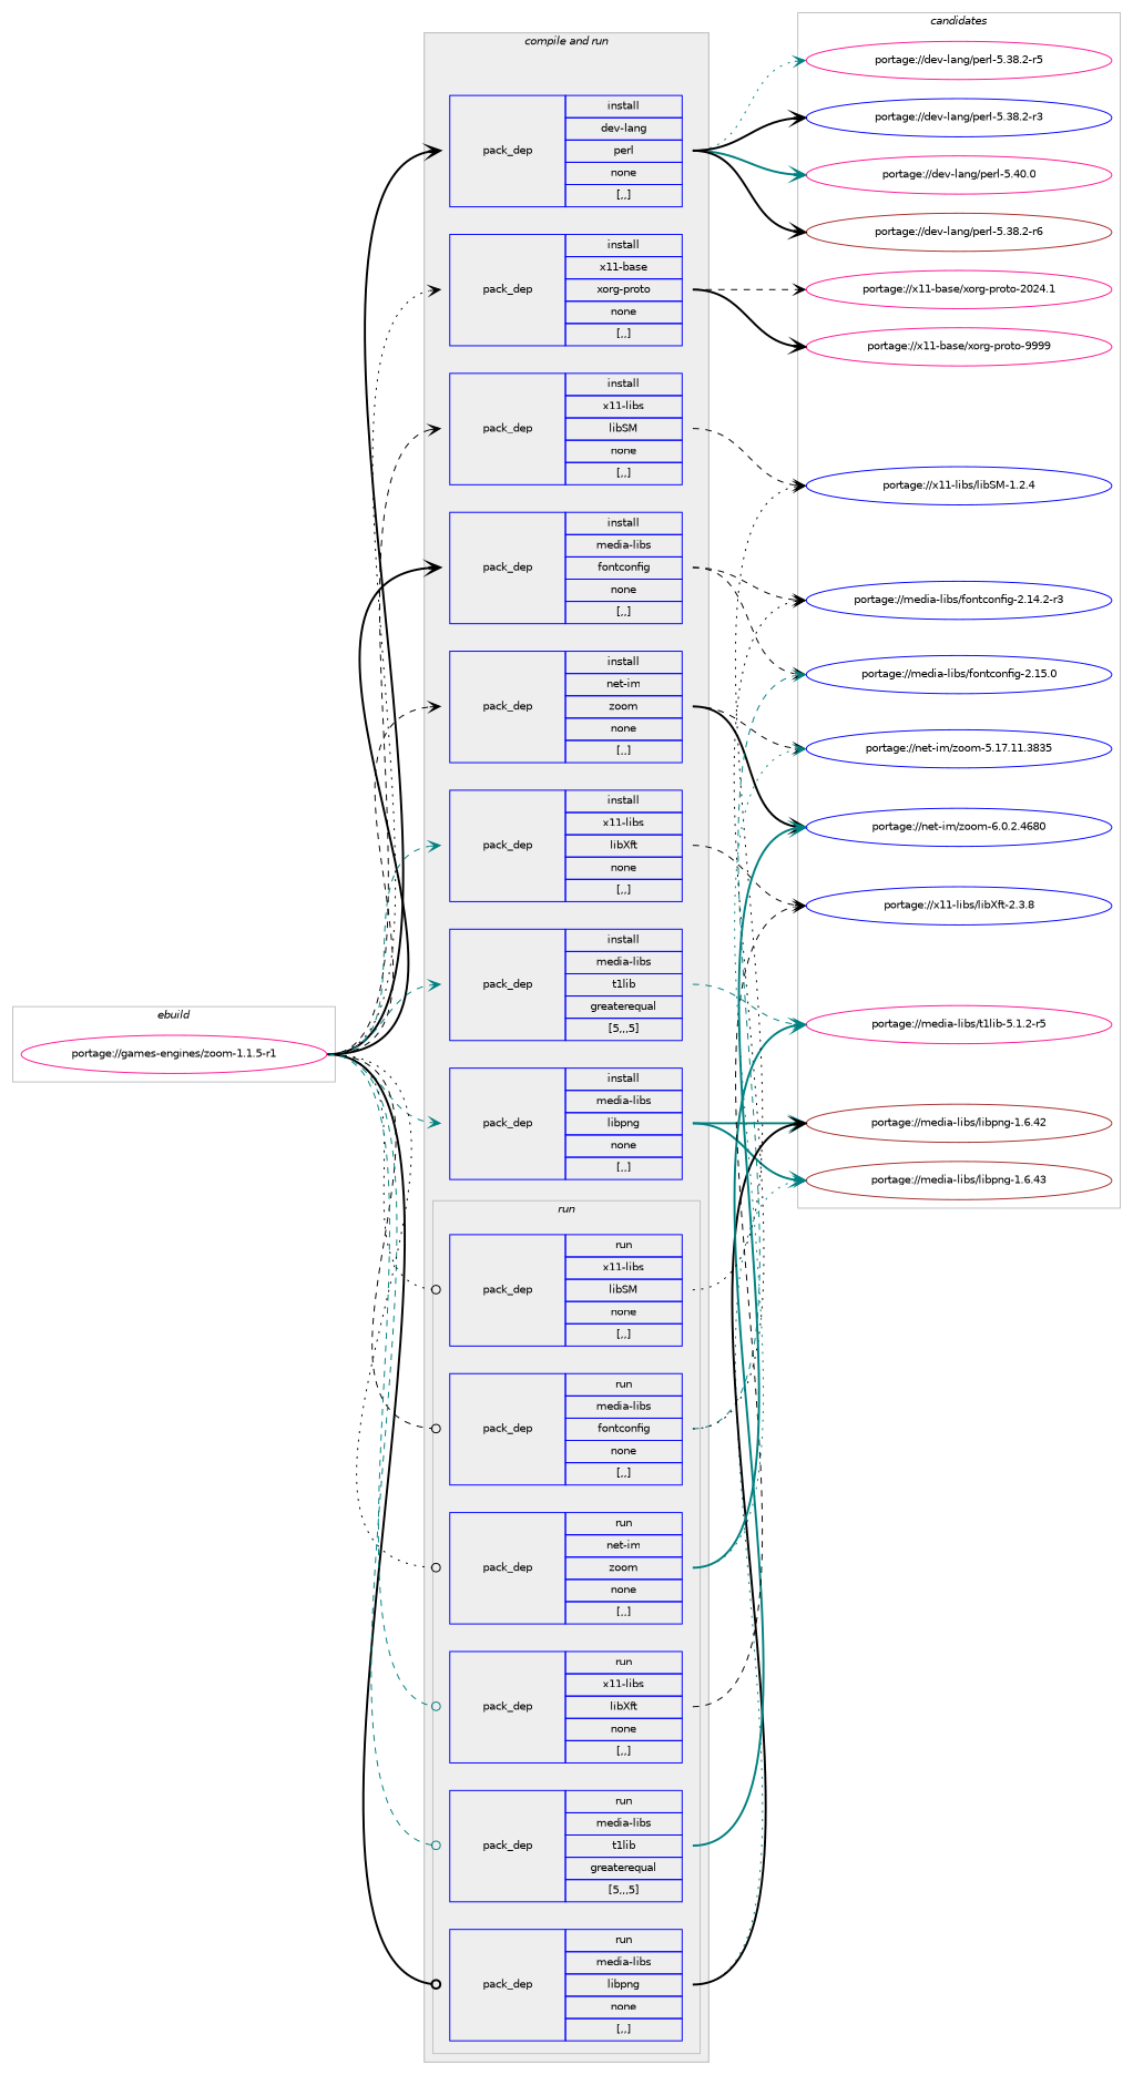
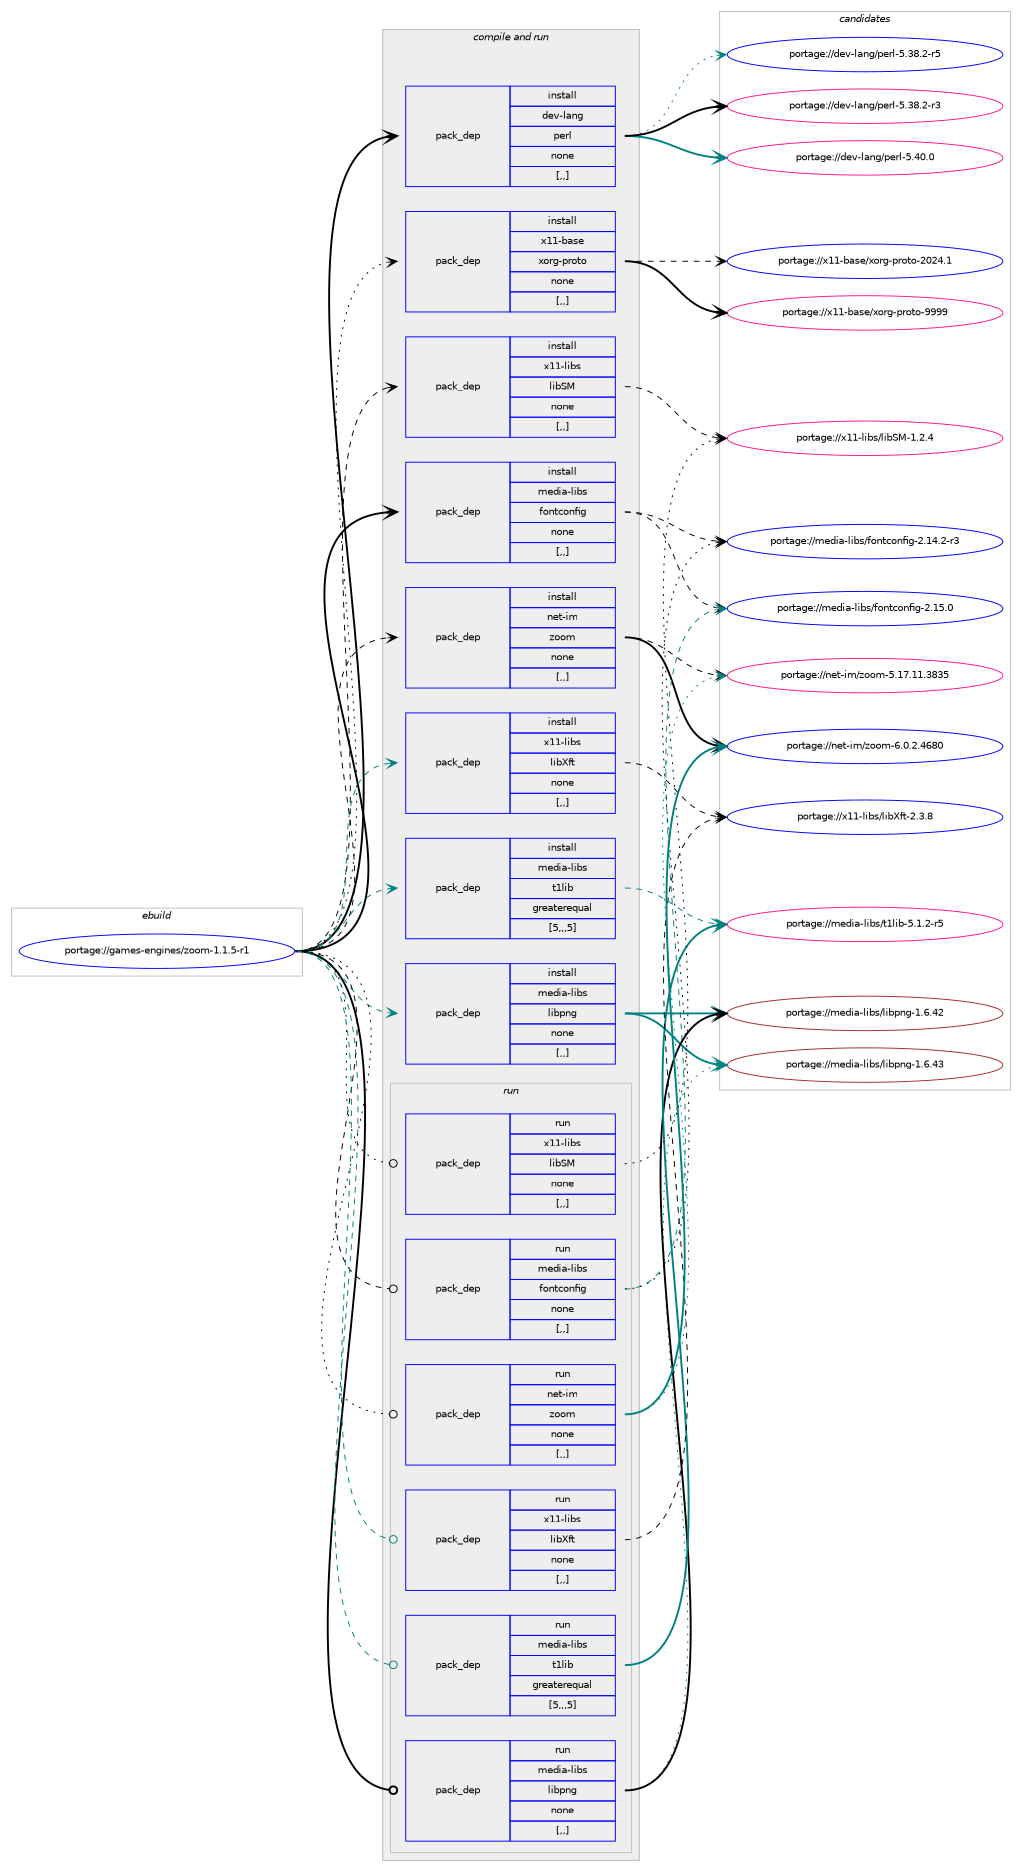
  digraph {
    compound=true
    concentrate=true
    fontname=Helvetica
    fontsize=10
    newrank=true
    rankdir=LR
    ranksep=1.5
    node [color=blue fontname=Helvetica fontsize=10]
    edge [arrowhead=vee color=black headport=w style=dashed tailport=e weight=100]
-   n1 [color=deeppink label="portage://games-engines/zoom-1.1.5-r1" width=4]
+   n1 [label="portage://games-engines/zoom-1.1.5-r1" width=4]
    n2 [label=<<TABLE BORDER="0" CELLBORDER="1" CELLSPACING="0" CELLPADDING="4" WIDTH="220"><TR><TD ROWSPAN="6" CELLPADDING="30">pack_dep</TD></TR><TR><TD WIDTH="110">install</TD></TR><TR><TD>dev-lang</TD></TR><TR><TD>perl</TD></TR><TR><TD>none</TD></TR><TR><TD>[,,]</TD></TR></TABLE>> shape=none]
    n3 [label=<<TABLE BORDER="0" CELLBORDER="1" CELLSPACING="0" CELLPADDING="4" WIDTH="220"><TR><TD ROWSPAN="6" CELLPADDING="30">pack_dep</TD></TR><TR><TD WIDTH="110">install</TD></TR><TR><TD>media-libs</TD></TR><TR><TD>fontconfig</TD></TR><TR><TD>none</TD></TR><TR><TD>[,,]</TD></TR></TABLE>> shape=none]
    n4 [label=<<TABLE BORDER="0" CELLBORDER="1" CELLSPACING="0" CELLPADDING="4" WIDTH="220"><TR><TD ROWSPAN="6" CELLPADDING="30">pack_dep</TD></TR><TR><TD WIDTH="110">install</TD></TR><TR><TD>media-libs</TD></TR><TR><TD>libpng</TD></TR><TR><TD>none</TD></TR><TR><TD>[,,]</TD></TR></TABLE>> shape=none]
    n5 [label=<<TABLE BORDER="0" CELLBORDER="1" CELLSPACING="0" CELLPADDING="4" WIDTH="220"><TR><TD ROWSPAN="6" CELLPADDING="30">pack_dep</TD></TR><TR><TD WIDTH="110">install</TD></TR><TR><TD>media-libs</TD></TR><TR><TD>t1lib</TD></TR><TR><TD>greaterequal</TD></TR><TR><TD>[5,,,5]</TD></TR></TABLE>> shape=none]
    n6 [label=<<TABLE BORDER="0" CELLBORDER="1" CELLSPACING="0" CELLPADDING="4" WIDTH="220"><TR><TD ROWSPAN="6" CELLPADDING="30">pack_dep</TD></TR><TR><TD WIDTH="110">install</TD></TR><TR><TD>x11-base</TD></TR><TR><TD>xorg-proto</TD></TR><TR><TD>none</TD></TR><TR><TD>[,,]</TD></TR></TABLE>> shape=none]
    n7 [label=<<TABLE BORDER="0" CELLBORDER="1" CELLSPACING="0" CELLPADDING="4" WIDTH="220"><TR><TD ROWSPAN="6" CELLPADDING="30">pack_dep</TD></TR><TR><TD WIDTH="110">install</TD></TR><TR><TD>x11-libs</TD></TR><TR><TD>libSM</TD></TR><TR><TD>none</TD></TR><TR><TD>[,,]</TD></TR></TABLE>> shape=none]
    n8 [label=<<TABLE BORDER="0" CELLBORDER="1" CELLSPACING="0" CELLPADDING="4" WIDTH="220"><TR><TD ROWSPAN="6" CELLPADDING="30">pack_dep</TD></TR><TR><TD WIDTH="110">install</TD></TR><TR><TD>x11-libs</TD></TR><TR><TD>libXft</TD></TR><TR><TD>none</TD></TR><TR><TD>[,,]</TD></TR></TABLE>> shape=none]
    n9 [label=<<TABLE BORDER="0" CELLBORDER="1" CELLSPACING="0" CELLPADDING="4" WIDTH="220"><TR><TD ROWSPAN="6" CELLPADDING="30">pack_dep</TD></TR><TR><TD WIDTH="110">install</TD></TR><TR><TD>net-im</TD></TR><TR><TD>zoom</TD></TR><TR><TD>none</TD></TR><TR><TD>[,,]</TD></TR></TABLE>> shape=none]
    n10 [label=<<TABLE BORDER="0" CELLBORDER="1" CELLSPACING="0" CELLPADDING="4" WIDTH="220"><TR><TD ROWSPAN="6" CELLPADDING="30">pack_dep</TD></TR><TR><TD WIDTH="110">run</TD></TR><TR><TD>media-libs</TD></TR><TR><TD>fontconfig</TD></TR><TR><TD>none</TD></TR><TR><TD>[,,]</TD></TR></TABLE>> shape=none]
    n11 [label=<<TABLE BORDER="0" CELLBORDER="1" CELLSPACING="0" CELLPADDING="4" WIDTH="220"><TR><TD ROWSPAN="6" CELLPADDING="30">pack_dep</TD></TR><TR><TD WIDTH="110">run</TD></TR><TR><TD>media-libs</TD></TR><TR><TD>libpng</TD></TR><TR><TD>none</TD></TR><TR><TD>[,,]</TD></TR></TABLE>> shape=none]
    n12 [label=<<TABLE BORDER="0" CELLBORDER="1" CELLSPACING="0" CELLPADDING="4" WIDTH="220"><TR><TD ROWSPAN="6" CELLPADDING="30">pack_dep</TD></TR><TR><TD WIDTH="110">run</TD></TR><TR><TD>media-libs</TD></TR><TR><TD>t1lib</TD></TR><TR><TD>greaterequal</TD></TR><TR><TD>[5,,,5]</TD></TR></TABLE>> shape=none]
    n13 [label=<<TABLE BORDER="0" CELLBORDER="1" CELLSPACING="0" CELLPADDING="4" WIDTH="220"><TR><TD ROWSPAN="6" CELLPADDING="30">pack_dep</TD></TR><TR><TD WIDTH="110">run</TD></TR><TR><TD>x11-libs</TD></TR><TR><TD>libSM</TD></TR><TR><TD>none</TD></TR><TR><TD>[,,]</TD></TR></TABLE>> shape=none]
    n14 [label=<<TABLE BORDER="0" CELLBORDER="1" CELLSPACING="0" CELLPADDING="4" WIDTH="220"><TR><TD ROWSPAN="6" CELLPADDING="30">pack_dep</TD></TR><TR><TD WIDTH="110">run</TD></TR><TR><TD>x11-libs</TD></TR><TR><TD>libXft</TD></TR><TR><TD>none</TD></TR><TR><TD>[,,]</TD></TR></TABLE>> shape=none]
    n15 [label=<<TABLE BORDER="0" CELLBORDER="1" CELLSPACING="0" CELLPADDING="4" WIDTH="220"><TR><TD ROWSPAN="6" CELLPADDING="30">pack_dep</TD></TR><TR><TD WIDTH="110">run</TD></TR><TR><TD>net-im</TD></TR><TR><TD>zoom</TD></TR><TR><TD>none</TD></TR><TR><TD>[,,]</TD></TR></TABLE>> shape=none]
    n16 [color=deeppink label="portage://dev-lang/perl-5.40.0" width=4]
-   n17 [color=brown label="portage://dev-lang/perl-5.38.2-r6" width=4]
-   n18 [color=deeppink label="portage://dev-lang/perl-5.38.2-r5" width=4]
-   n19 [label="portage://dev-lang/perl-5.38.2-r3" width=4]
+   n18 [label="portage://dev-lang/perl-5.38.2-r5" width=4]
+   n19 [color=deeppink label="portage://dev-lang/perl-5.38.2-r3" width=4]
    n20 [label="portage://media-libs/fontconfig-2.15.0" width=4]
    n21 [label="portage://media-libs/fontconfig-2.14.2-r3" width=4]
    n22 [color=brown label="portage://media-libs/libpng-1.6.43" width=4]
    n23 [color=brown label="portage://media-libs/libpng-1.6.42" width=4]
    n24 [color=deeppink label="portage://media-libs/t1lib-5.1.2-r5" width=4]
    n25 [color=deeppink label="portage://x11-base/xorg-proto-9999" width=4]
-   n26 [color=deeppink label="portage://x11-base/xorg-proto-2024.1" width=4]
-   n27 [label="portage://x11-libs/libSM-1.2.4" width=4]
+   n26 [label="portage://x11-base/xorg-proto-2024.1" width=4]
+   n27 [color=deeppink label="portage://x11-libs/libSM-1.2.4" width=4]
    n28 [label="portage://x11-libs/libXft-2.3.8" width=4]
    n29 [label="portage://net-im/zoom-6.0.2.4680" width=4]
-   n30 [label="portage://net-im/zoom-5.17.11.3835" width=4]
+   n30 [color=deeppink label="portage://net-im/zoom-5.17.11.3835" width=4]
    subgraph cluster_1 {
      color=gray
      label=<<i>ebuild</i>>
      n1
    }
    subgraph cluster_2 {
      color=gray
      label=<<i>dependencies</i>>
      subgraph cluster_3 {
        color=gray
        fillcolor="#eeeeee"
        label=<<i>compile</i>>
        style=filled
        subgraph sub_4 {
          color=gray
          fillcolor="#eeeeee"
          label=<<i>compile</i>>
          style=filled
          n2
        }
        subgraph sub_5 {
          color=gray
          fillcolor="#eeeeee"
          label=<<i>compile</i>>
          style=filled
          n3
        }
        subgraph sub_6 {
          color=gray
          fillcolor="#eeeeee"
          label=<<i>compile</i>>
          style=filled
          n4
        }
        subgraph sub_7 {
          color=gray
          fillcolor="#eeeeee"
          label=<<i>compile</i>>
          style=filled
          n5
        }
        subgraph sub_8 {
          color=gray
          fillcolor="#eeeeee"
          label=<<i>compile</i>>
          style=filled
          n6
        }
        subgraph sub_9 {
          color=gray
          fillcolor="#eeeeee"
          label=<<i>compile</i>>
          style=filled
          n7
        }
        subgraph sub_10 {
          color=gray
          fillcolor="#eeeeee"
          label=<<i>compile</i>>
          style=filled
          n8
        }
        subgraph sub_11 {
          color=gray
          fillcolor="#eeeeee"
          label=<<i>compile</i>>
          style=filled
          n9
        }
      }
      subgraph cluster_12 {
        color=gray
        fillcolor="#eeeeee"
        label=<<i>compile and run</i>>
        style=filled
      }
      subgraph cluster_13 {
        color=gray
        fillcolor="#eeeeee"
        label=<<i>run</i>>
        style=filled
        subgraph sub_14 {
          color=gray
          fillcolor="#eeeeee"
          label=<<i>run</i>>
          style=filled
          n10
        }
        subgraph sub_15 {
          color=gray
          fillcolor="#eeeeee"
          label=<<i>run</i>>
          style=filled
          n11
        }
        subgraph sub_16 {
          color=gray
          fillcolor="#eeeeee"
          label=<<i>run</i>>
          style=filled
          n12
        }
        subgraph sub_17 {
          color=gray
          fillcolor="#eeeeee"
          label=<<i>run</i>>
          style=filled
          n13
        }
        subgraph sub_18 {
          color=gray
          fillcolor="#eeeeee"
          label=<<i>run</i>>
          style=filled
          n14
        }
        subgraph sub_19 {
          color=gray
          fillcolor="#eeeeee"
          label=<<i>run</i>>
          style=filled
          n15
        }
      }
    }
    subgraph cluster_20 {
      color=gray
      label=<<i>candidates</i>>
      rank=same
      subgraph sub_21 {
        color=black
        label=<<i>candidates</i>>
        nodesep=1
        rank=same
        n16
-       n17
        n18
        n19
      }
      subgraph sub_22 {
        color=black
        label=<<i>candidates</i>>
        nodesep=1
        rank=same
        n20
        n21
      }
      subgraph sub_23 {
        color=black
        label=<<i>candidates</i>>
        nodesep=1
        rank=same
        n22
        n23
      }
      subgraph sub_24 {
        color=black
        label=<<i>candidates</i>>
        nodesep=1
        rank=same
        n24
      }
      subgraph sub_25 {
        color=black
        label=<<i>candidates</i>>
        nodesep=1
        rank=same
        n25
        n26
      }
      subgraph sub_26 {
        color=black
        label=<<i>candidates</i>>
        nodesep=1
        rank=same
        n27
      }
      subgraph sub_27 {
        color=black
        label=<<i>candidates</i>>
        nodesep=1
        rank=same
        n28
      }
      subgraph sub_28 {
        color=black
        label=<<i>candidates</i>>
        nodesep=1
        rank=same
        n29
        n30
      }
      subgraph sub_29 {
        color=black
        label=<<i>candidates</i>>
        nodesep=1
        rank=same
        n20
        n21
      }
      subgraph sub_30 {
        color=black
        label=<<i>candidates</i>>
        nodesep=1
        rank=same
        n29
        n30
      }
      subgraph sub_31 {
        color=black
        label=<<i>candidates</i>>
        nodesep=1
        rank=same
        n22
        n23
      }
      subgraph sub_32 {
        color=black
        label=<<i>candidates</i>>
        nodesep=1
        rank=same
        n24
      }
      subgraph sub_33 {
        color=black
        label=<<i>candidates</i>>
        nodesep=1
        rank=same
        n27
      }
      subgraph sub_34 {
        color=black
        label=<<i>candidates</i>>
        nodesep=1
        rank=same
        n28
      }
    }
    n1 -> n2 [style=bold weight=20]
    n1 -> n3 [style=bold weight=20]
    n1 -> n4 [color=teal weight=20]
    n1 -> n5 [color=teal weight=20]
    n1 -> n6 [style=dotted weight=20]
    n1 -> n7 [weight=20]
    n1 -> n8 [color=teal weight=20]
    n1 -> n9 [weight=20]
    n1 -> n10 [arrowhead=odot weight=20]
    n1 -> n11 [arrowhead=odot style=bold weight=20]
    n1 -> n12 [arrowhead=odot color=teal weight=20]
    n1 -> n13 [arrowhead=odot style=dotted weight=20]
    n1 -> n14 [arrowhead=odot color=teal weight=20]
    n1 -> n15 [arrowhead=odot style=dotted weight=20]
    n2 -> n16 [color=teal style=bold]
-   n2 -> n17 [style=bold]
    n2 -> n18 [color=teal style=dotted]
    n2 -> n19 [style=bold]
    n3 -> n20
    n3 -> n21
    n4 -> n22 [color=teal style=bold]
    n4 -> n23 [color=teal style=bold]
    n5 -> n24 [color=teal]
    n6 -> n25 [style=bold]
    n6 -> n26
    n7 -> n27
    n8 -> n28
    n9 -> n29 [style=bold]
    n9 -> n30
    n10 -> n20 [color=teal]
    n10 -> n21 [style=dotted]
    n11 -> n22 [color=teal style=dotted]
    n11 -> n23 [style=bold]
    n12 -> n24 [color=teal style=bold]
    n13 -> n27 [style=dotted]
    n14 -> n28
    n15 -> n29 [color=teal style=bold]
    n15 -> n30 [color=teal style=dotted]
  }
